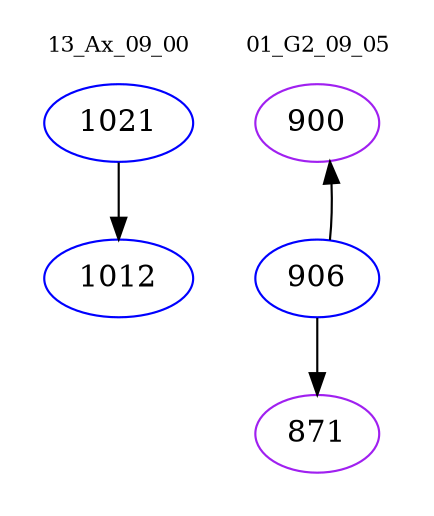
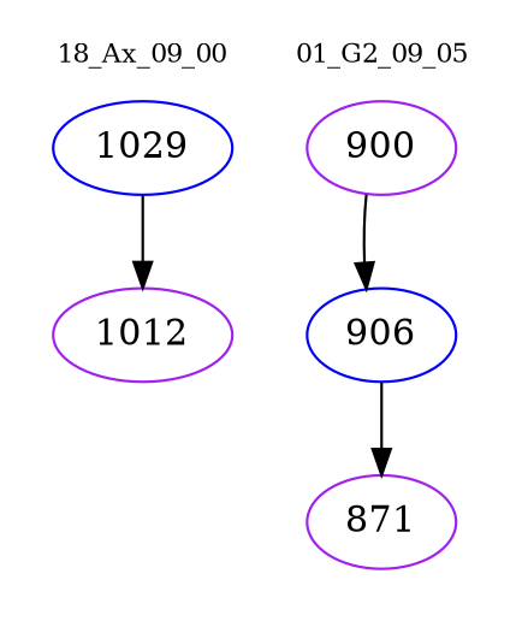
  digraph {
    node [color=blue]
    edge [color=black]
-   n1 [label=1021]
-   n2 [label=1012]
+   n1 [label=1029]
+   n2 [color=purple label=1012]
    n3 [color=purple label=900]
    n4 [label=906]
    n5 [color=purple label=871]
    subgraph cluster_1 {
      color=white
      fontsize=10
-     label="13_Ax_09_00"
+     label="18_Ax_09_00"
      n1
      n2
    }
    subgraph cluster_2 {
      color=white
      fontsize=10
      label="01_G2_09_05"
      n3
      n4
      n5
    }
    n1 -> n2
-   n4 -> n3
+   n3 -> n4
    n4 -> n5
  }
